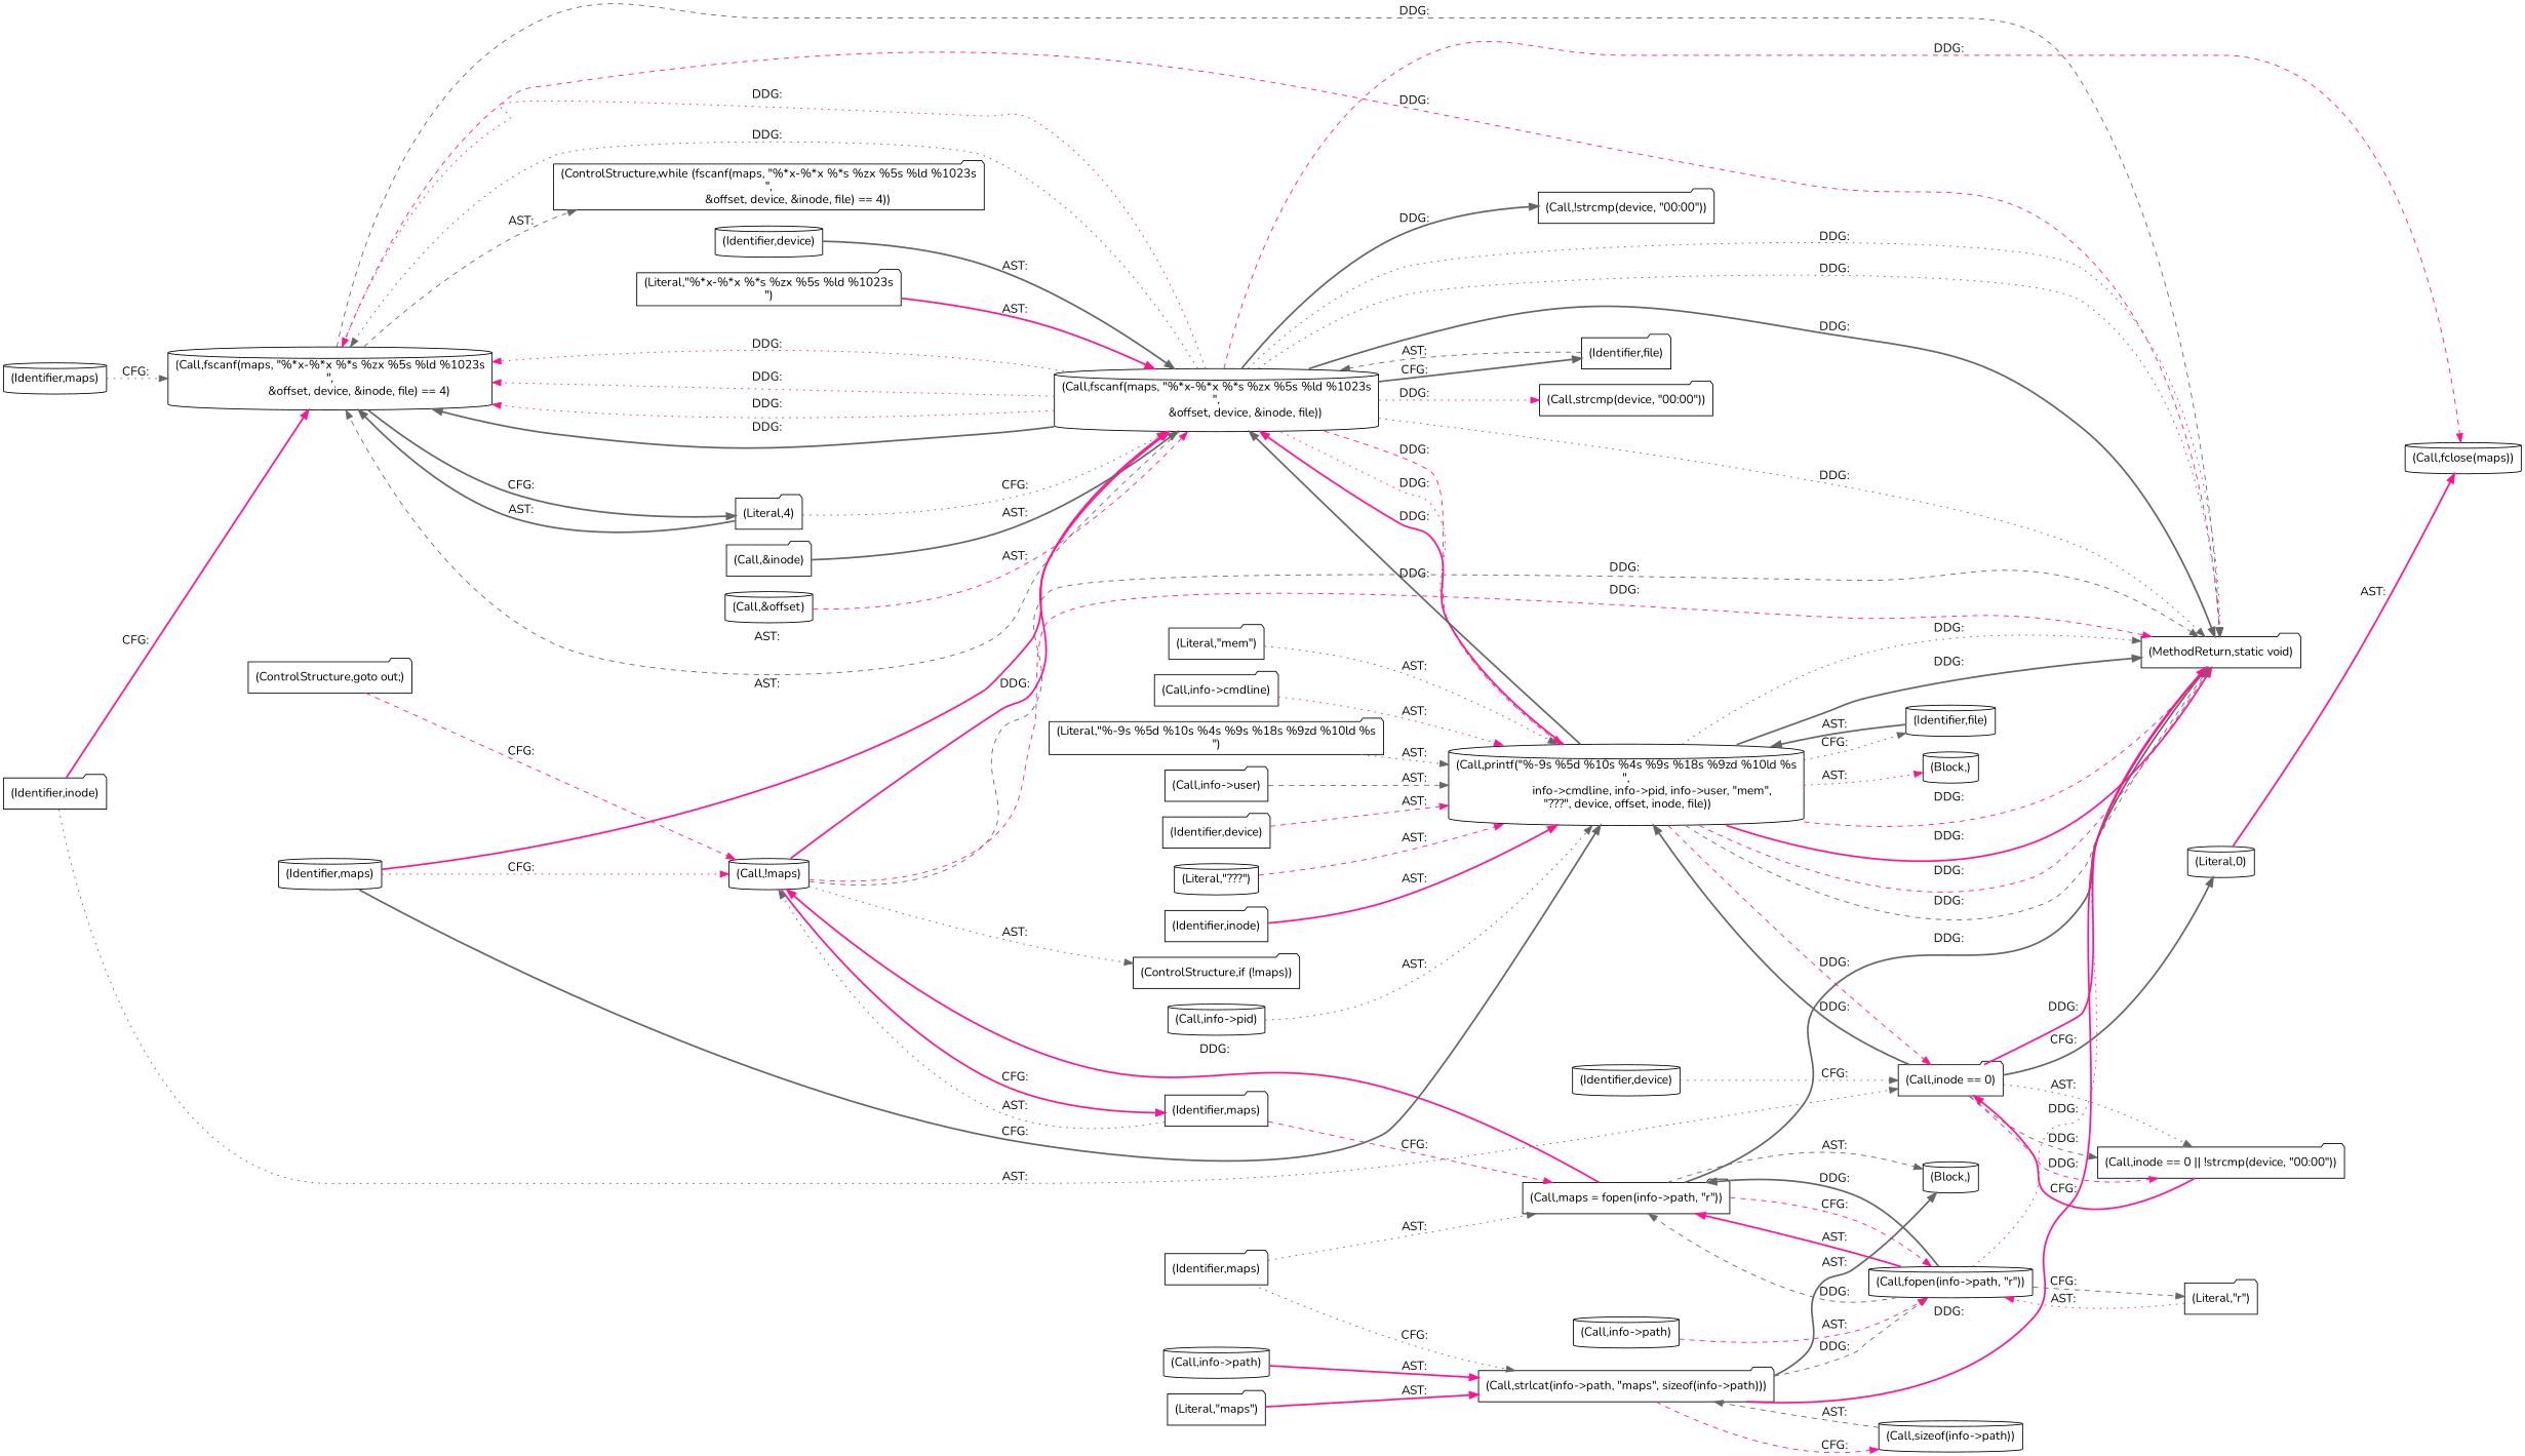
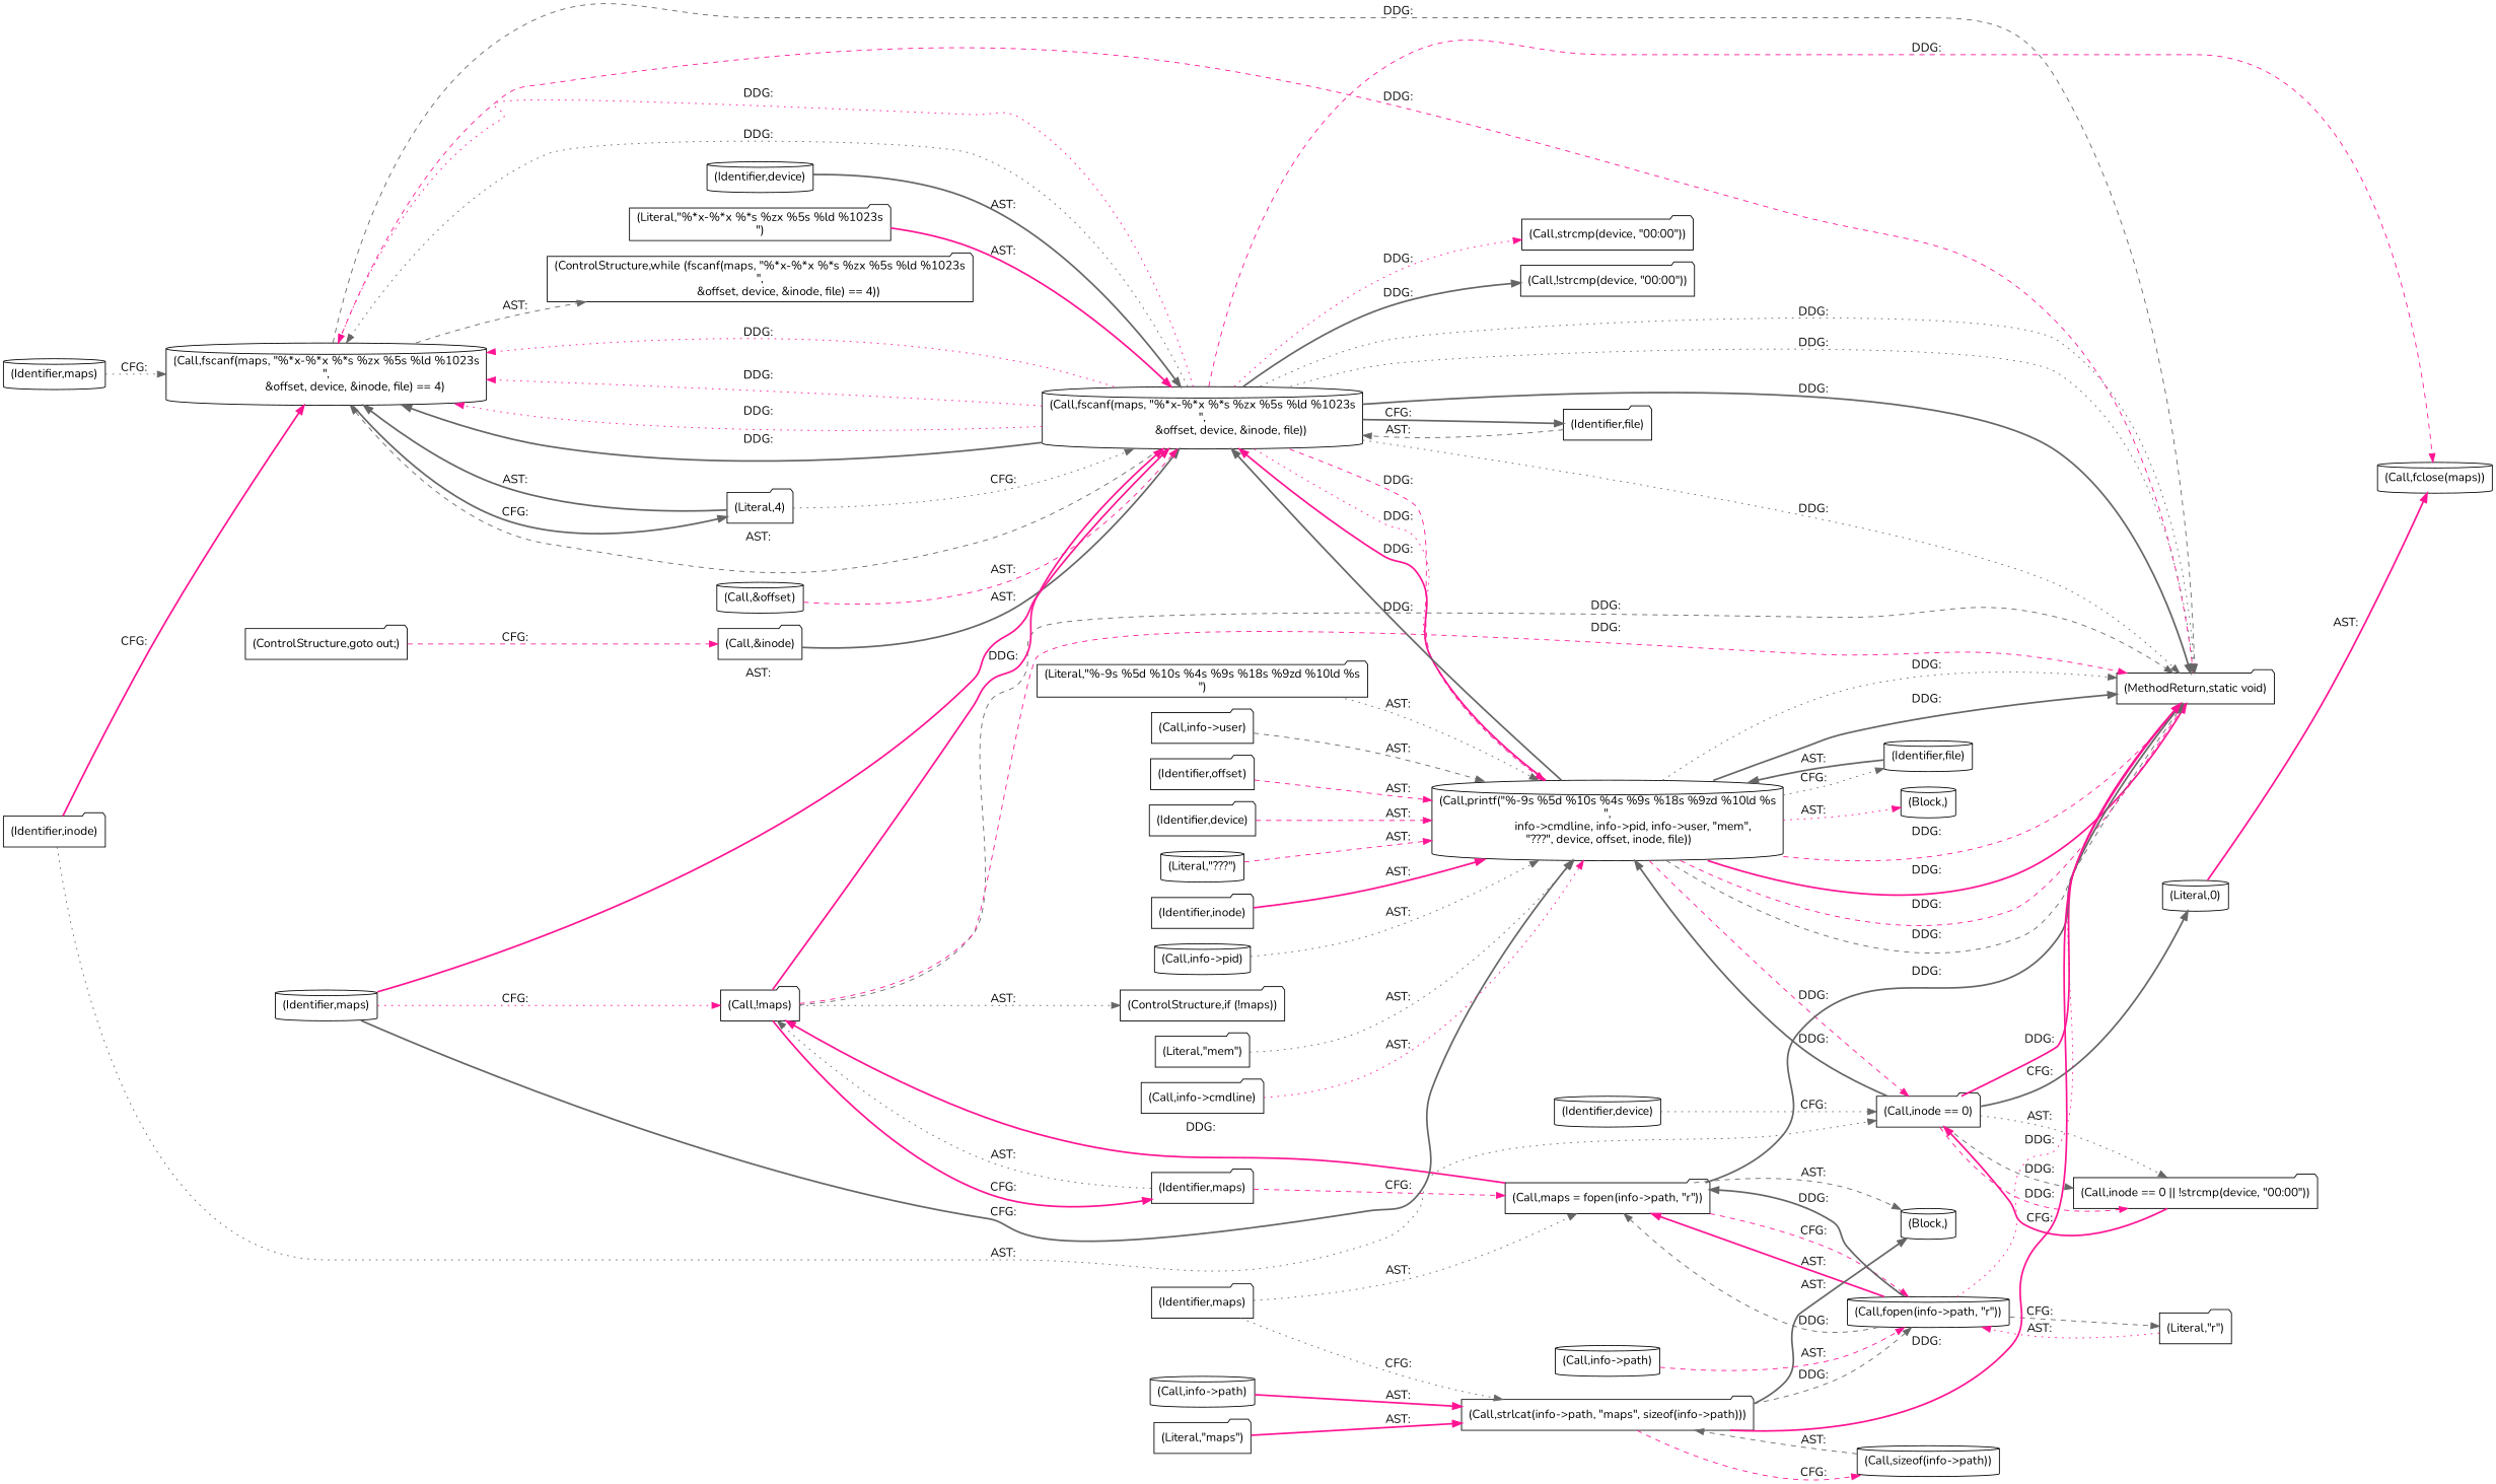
  digraph {
    fontname=Nunito
    rankdir=LR
    node [fontname=Nunito shape=folder]
    edge [color=gray40 fontname=Nunito style=bold]
    n1 [label="(Call,fscanf(maps, \"%*x-%*x %*s %zx %5s %ld %1023s\n\",\n                  &offset, device, &inode, file) == 4)" shape=cylinder]
    n2 [label="(MethodReturn,static void)"]
    n3 [label="(ControlStructure,while (fscanf(maps, \"%*x-%*x %*s %zx %5s %ld %1023s\n\",\n                  &offset, device, &inode, file) == 4))"]
    n4 [label="(Literal,4)"]
    n5 [label="(Call,fscanf(maps, \"%*x-%*x %*s %zx %5s %ld %1023s\n\",\n                  &offset, device, &inode, file))" shape=cylinder]
    n6 [label="(Call,printf(\"%-9s %5d %10s %4s %9s %18s %9zd %10ld %s\n\",\n                info->cmdline, info->pid, info->user, \"mem\",\n \"???\", device, offset, inode, file))" shape=cylinder]
    n7 [label="(Identifier,file)"]
    n8 [label="(Call,strcmp(device, \"00:00\"))"]
    n9 [label="(Call,fclose(maps))" shape=cylinder]
    n10 [label="(Call,!strcmp(device, \"00:00\"))"]
    n11 [label="(Call,inode == 0)"]
    n12 [label="(Identifier,file)" shape=cylinder]
    n13 [label="(Block,)" shape=cylinder]
-   n14 [label="(Call,!maps)" shape=cylinder]
+   n14 [label="(Call,!maps)"]
    n15 [label="(ControlStructure,if (!maps))"]
    n16 [label="(Identifier,maps)"]
    n17 [label="(Call,maps = fopen(info->path, \"r\"))"]
    n18 [label="(Call,fopen(info->path, \"r\"))" shape=cylinder]
    n19 [label="(Block,)" shape=cylinder]
    n20 [label="(Literal,\"r\")"]
    n21 [label="(Call,strlcat(info->path, \"maps\", sizeof(info->path)))"]
    n22 [label="(Call,sizeof(info->path))" shape=cylinder]
    n23 [label="(Call,inode == 0 || !strcmp(device, \"00:00\"))"]
    n24 [label="(Literal,0)" shape=cylinder]
    n25 [label="(Call,info->path)" shape=cylinder]
    n26 [label="(Literal,\"???\")" shape=cylinder]
    n27 [label="(Call,&inode)"]
    n28 [label="(Call,info->path)" shape=cylinder]
    n29 [label="(Identifier,inode)"]
    n30 [label="(Identifier,inode)"]
    n31 [label="(ControlStructure,goto out;)"]
    n32 [label="(Call,&offset)" shape=cylinder]
    n33 [label="(Identifier,maps)"]
    n34 [label="(Identifier,device)" shape=cylinder]
    n35 [label="(Call,info->pid)" shape=cylinder]
    n36 [label="(Identifier,maps)" shape=cylinder]
    n37 [label="(Literal,\"%-9s %5d %10s %4s %9s %18s %9zd %10ld %s\n\")"]
    n38 [label="(Literal,\"maps\")"]
    n39 [label="(Call,info->user)"]
+   n40 [label="(Identifier,offset)"]
    n41 [label="(Identifier,device)" shape=cylinder]
    n42 [label="(Identifier,maps)" shape=cylinder]
    n43 [label="(Identifier,device)"]
    n44 [label="(Literal,\"mem\")"]
    n45 [label="(Literal,\"%*x-%*x %*s %zx %5s %ld %1023s\n\")"]
    n46 [label="(Call,info->cmdline)"]
    n1 -> n2 [label="DDG: " style=dashed]
    n1 -> n2 [color=deeppink label="DDG: " style=dashed]
    n1 -> n3 [label="AST: " style=dashed]
    n1 -> n4 [label="CFG: "]
    n4 -> n1 [label="AST: "]
    n4 -> n5 [label="CFG: " style=dotted]
    n5 -> n1 [label="AST: " style=dashed]
    n5 -> n1 [color=deeppink label="DDG: " style=dotted]
    n5 -> n1 [label="DDG: " style=dotted]
    n5 -> n1 [color=deeppink label="DDG: " style=dotted]
    n5 -> n1 [color=deeppink label="DDG: " style=dotted]
    n5 -> n1 [color=deeppink label="DDG: " style=dotted]
    n5 -> n1 [label="DDG: "]
    n5 -> n2 [label="DDG: " style=dotted]
    n5 -> n2 [label="DDG: " style=dotted]
    n5 -> n2 [label="DDG: "]
    n5 -> n2 [label="DDG: " style=dotted]
    n5 -> n6 [color=deeppink label="DDG: " style=dashed]
    n5 -> n6 [color=deeppink label="DDG: " style=dotted]
    n5 -> n7 [label="CFG: "]
    n5 -> n8 [color=deeppink label="DDG: " style=dotted]
    n5 -> n9 [color=deeppink label="DDG: " style=dashed]
    n5 -> n10 [label="DDG: "]
    n6 -> n2 [label="DDG: "]
    n6 -> n2 [color=deeppink label="DDG: " style=dashed]
    n6 -> n2 [color=deeppink label="DDG: "]
    n6 -> n2 [color=deeppink label="DDG: " style=dashed]
    n6 -> n2 [label="DDG: " style=dashed]
    n6 -> n2 [label="DDG: " style=dotted]
    n6 -> n5 [color=deeppink label="DDG: "]
    n6 -> n5 [label="DDG: "]
    n6 -> n11 [color=deeppink label="DDG: " style=dashed]
    n6 -> n12 [label="CFG: " style=dotted]
    n6 -> n13 [color=deeppink label="AST: " style=dotted]
    n7 -> n5 [label="AST: " style=dashed]
    n11 -> n2 [color=deeppink label="DDG: "]
    n11 -> n6 [label="DDG: "]
    n11 -> n23 [label="AST: " style=dotted]
    n11 -> n23 [label="DDG: " style=dashed]
    n11 -> n23 [color=deeppink label="DDG: " style=dashed]
    n11 -> n24 [label="CFG: "]
    n12 -> n6 [label="AST: "]
    n14 -> n2 [label="DDG: " style=dashed]
    n14 -> n2 [color=deeppink label="DDG: " style=dashed]
    n14 -> n5 [color=deeppink label="DDG: "]
    n14 -> n15 [label="AST: " style=dotted]
    n14 -> n16 [color=deeppink label="CFG: "]
    n16 -> n14 [label="AST: " style=dotted]
    n16 -> n17 [color=deeppink label="CFG: " style=dashed]
    n17 -> n2 [label="DDG: "]
    n17 -> n14 [color=deeppink label="DDG: "]
    n17 -> n18 [color=deeppink label="CFG: " style=dashed]
    n17 -> n19 [label="AST: " style=dashed]
    n18 -> n2 [color=deeppink label="DDG: " style=dotted]
    n18 -> n17 [color=deeppink label="AST: "]
    n18 -> n17 [label="DDG: " style=dashed]
    n18 -> n17 [label="DDG: "]
    n18 -> n20 [label="CFG: " style=dashed]
    n20 -> n18 [color=deeppink label="AST: " style=dotted]
    n21 -> n2 [color=deeppink label="DDG: "]
    n21 -> n18 [label="DDG: " style=dashed]
    n21 -> n19 [label="AST: "]
    n21 -> n22 [color=deeppink label="CFG: " style=dashed]
    n22 -> n21 [label="AST: " style=dashed]
    n23 -> n11 [color=deeppink label="CFG: "]
    n24 -> n9 [color=deeppink label="AST: "]
    n25 -> n21 [color=deeppink label="AST: "]
    n26 -> n6 [color=deeppink label="AST: " style=dashed]
    n27 -> n5 [label="AST: "]
    n28 -> n18 [color=deeppink label="AST: " style=dashed]
    n29 -> n1 [color=deeppink label="CFG: "]
    n29 -> n11 [label="AST: " style=dotted]
    n30 -> n6 [color=deeppink label="AST: "]
-   n31 -> n14 [color=deeppink label="CFG: " style=dashed]
+   n31 -> n27 [color=deeppink label="CFG: " style=dashed]
    n32 -> n5 [color=deeppink label="AST: " style=dashed]
    n33 -> n17 [label="AST: " style=dotted]
    n33 -> n21 [label="CFG: " style=dotted]
    n34 -> n5 [label="AST: "]
    n35 -> n6 [label="AST: " style=dotted]
    n36 -> n5 [color=deeppink label="AST: "]
    n36 -> n6 [label="CFG: "]
    n36 -> n14 [color=deeppink label="CFG: " style=dotted]
    n37 -> n6 [label="AST: " style=dotted]
    n38 -> n21 [color=deeppink label="AST: "]
    n39 -> n6 [label="AST: " style=dashed]
+   n40 -> n6 [color=deeppink label="AST: " style=dashed]
    n41 -> n11 [label="CFG: " style=dotted]
    n42 -> n1 [label="CFG: " style=dotted]
    n43 -> n6 [color=deeppink label="AST: " style=dashed]
    n44 -> n6 [label="AST: " style=dotted]
    n45 -> n5 [color=deeppink label="AST: "]
    n46 -> n6 [color=deeppink label="AST: " style=dotted]
  }
